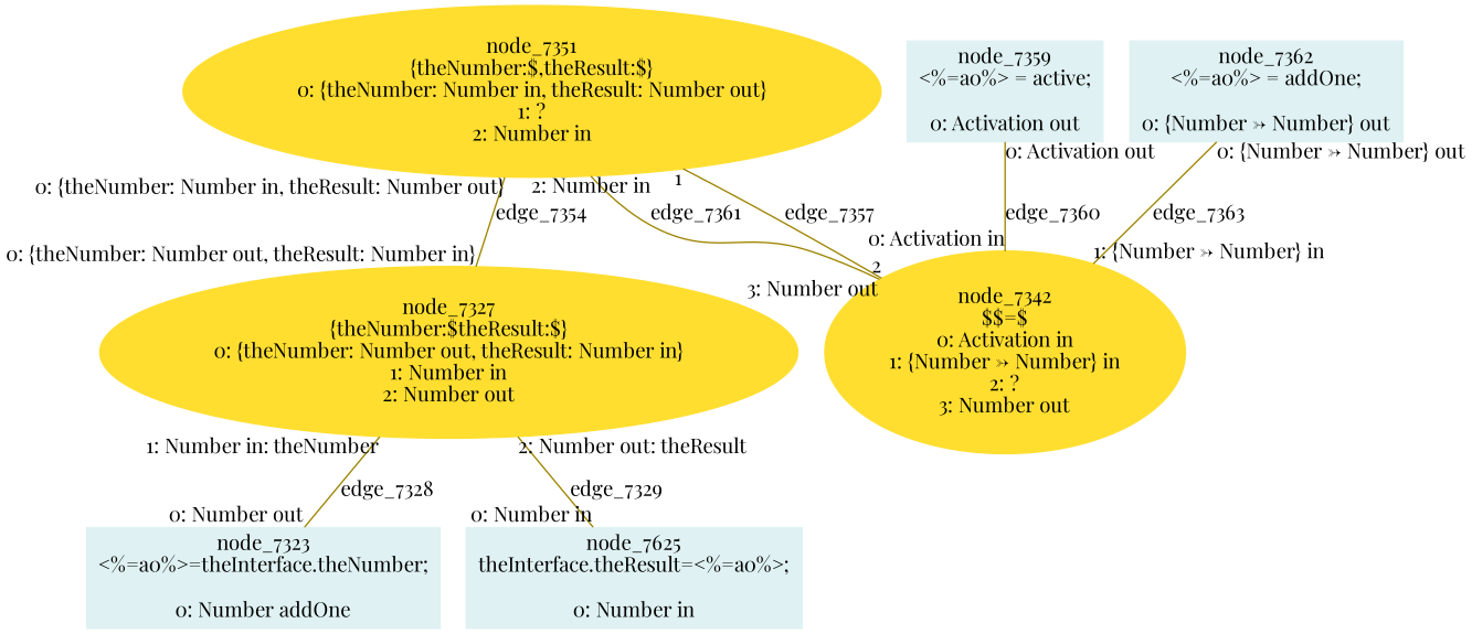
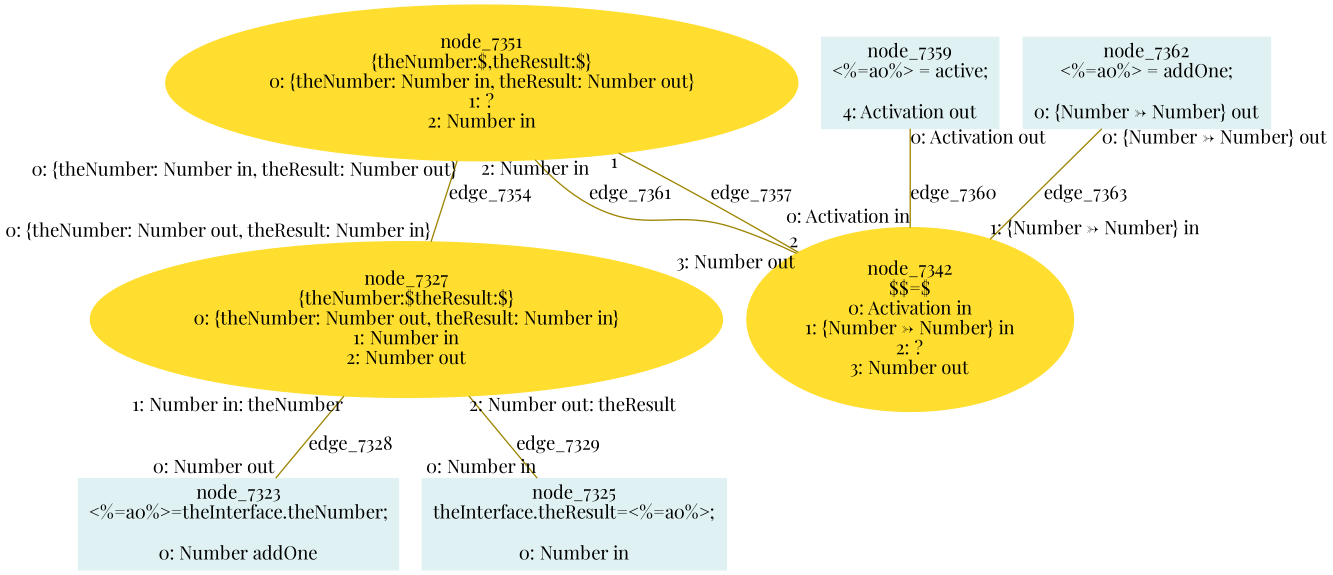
  digraph {
    fontname="Playfair Display"
    node [color="#dff1f2" fontname="Playfair Display" shape=box style=filled]
    edge [arrowHead=none arrowsize=1 color="#9d8400" dir=none fontname="Playfair Display"]
    n1 [label="node_7323\n<%=a0%>=theInterface.theNumber;\n\n0: Number addOne"]
-   n2 [label="node_7625\ntheInterface.theResult=<%=a0%>;\n\n0: Number in"]
+   n2 [label="node_7325\ntheInterface.theResult=<%=a0%>;\n\n0: Number in"]
    n3 [color="#ffde2f" label="node_7327\n{theNumber:$theResult:$}\n0: {theNumber: Number out, theResult: Number in}\n1: Number in\n2: Number out" shape=ellipse]
    n4 [color="#ffde2f" label="node_7342\n$$=$\n0: Activation in\n1: {Number -> Number} in\n2: ?\n3: Number out" shape=ellipse]
    n5 [color="#ffde2f" label="node_7351\n{theNumber:$,theResult:$}\n0: {theNumber: Number in, theResult: Number out}\n1: ?\n2: Number in" shape=ellipse]
-   n6 [label="node_7359\n<%=a0%> = active;\n\n0: Activation out"]
+   n6 [label="node_7359\n<%=a0%> = active;\n\n4: Activation out"]
    n7 [label="node_7362\n<%=a0%> = addOne;\n\n0: {Number -> Number} out"]
    n3 -> n1 [headlabel="0: Number out" label=edge_7328 taillabel="1: Number in: theNumber"]
    n3 -> n2 [headlabel="0: Number in" label=edge_7329 taillabel="2: Number out: theResult"]
    n4 -> n5 [headlabel=1 label=edge_7357 taillabel=2]
    n5 -> n3 [headlabel="0: {theNumber: Number out, theResult: Number in}" label=edge_7354 taillabel="0: {theNumber: Number in, theResult: Number out}"]
    n5 -> n4 [headlabel="3: Number out" label=edge_7361 taillabel="2: Number in"]
    n6 -> n4 [headlabel="0: Activation in" label=edge_7360 taillabel="0: Activation out"]
    n7 -> n4 [headlabel="1: {Number -> Number} in" label=edge_7363 taillabel="0: {Number -> Number} out"]
  }
